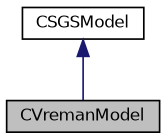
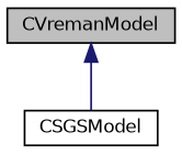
  digraph {
    node [color=black fontname=Helvetica fontsize=10 shape=record style=filled]
    n1 [fillcolor=grey75 fontcolor=black height=0.2 label=CVremanModel width=0.4]
    n2 [fillcolor=white height=0.2 label=CSGSModel width=0.4]
-   n2 -> n1 [color=midnightblue dir=back fontname=Helvetica fontsize=10 labelfontname=Helvetica labelfontsize=10 style=solid]
+   n1 -> n2 [color=midnightblue dir=back fontname=Helvetica fontsize=10 labelfontname=Helvetica labelfontsize=10 style=solid]
  }
